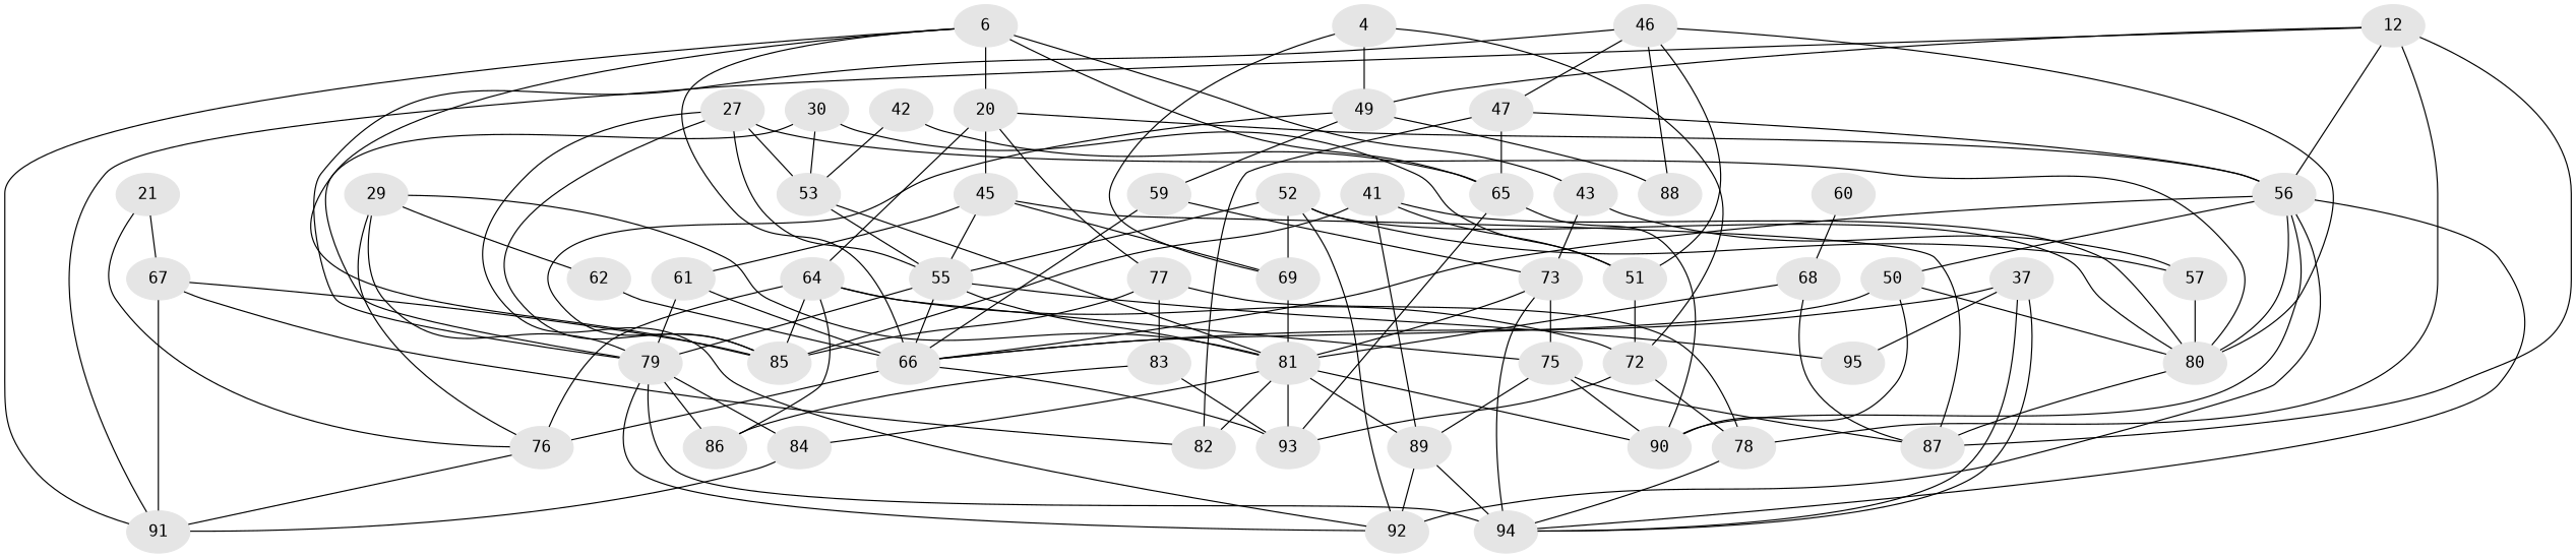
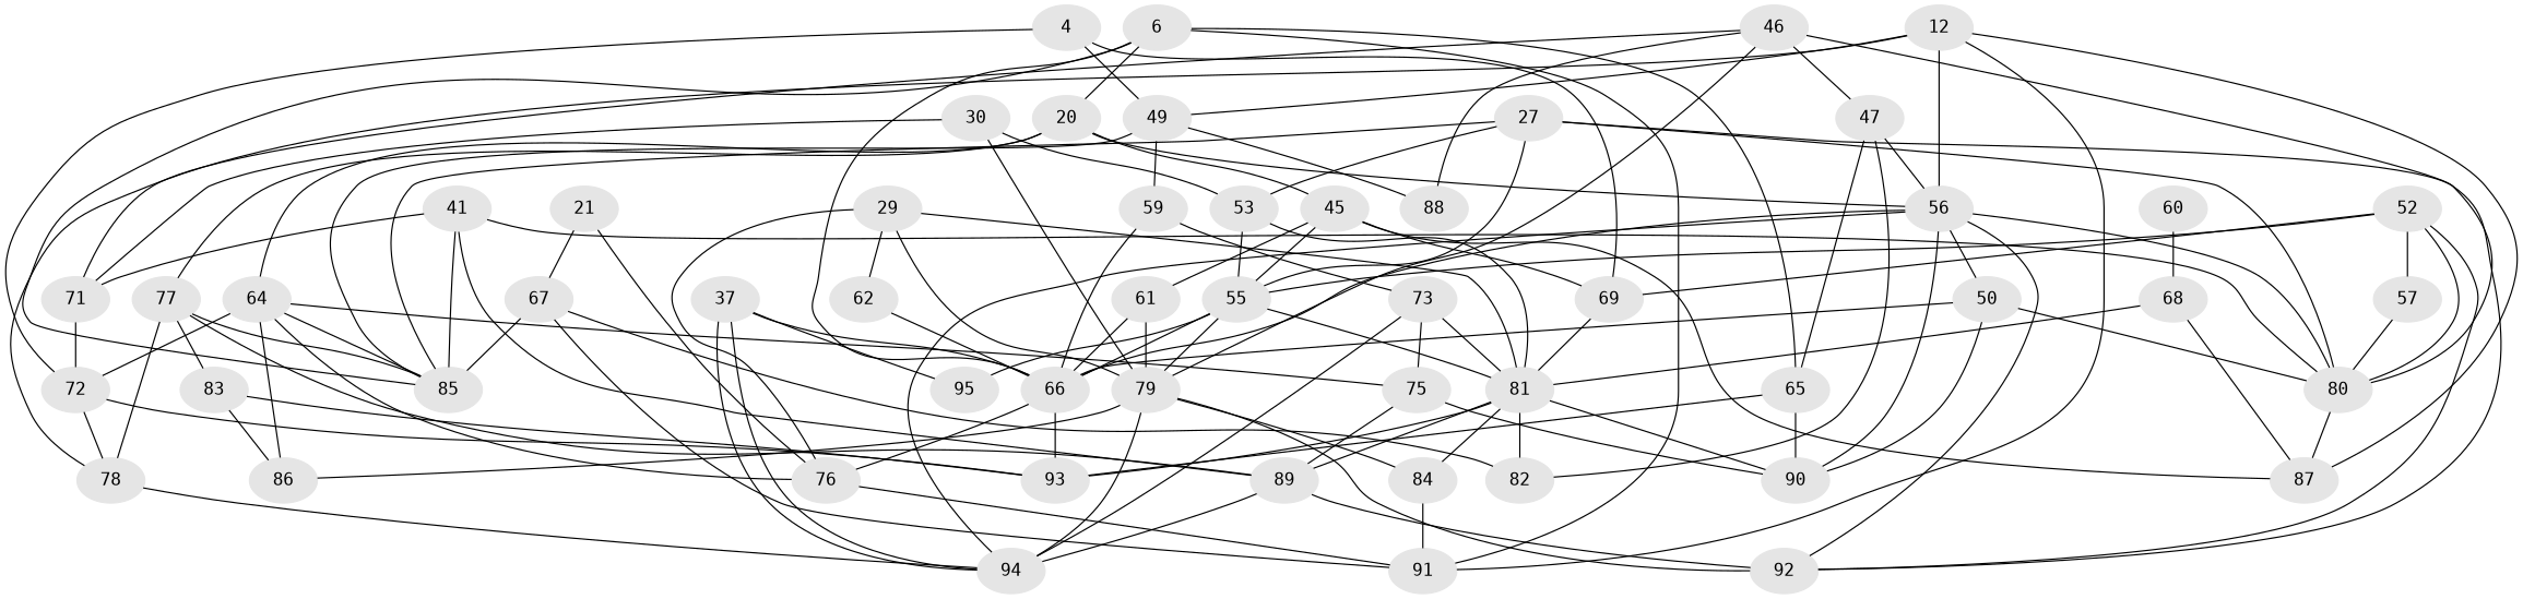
  graph {
    fontname="DejaVu Sans Mono"
    node [color=gray90 fontname="DejaVu Sans Mono" style=filled]
    edge [fontname="DejaVu Sans Mono"]
    4
    49
    69 [super="+48"]
    72
    85 [super="+22+8"]
    88
    59
    81 [super="+54+74"]
    78
    93 [super="+31"]
    20 [super="+19"]
    56 [super="+23"]
    45 [super="+40"]
    64 [super="+9"]
    77 [super="+2+63"]
    6
-   43 [super="+3"]
    65
    66 [super="+13+11"]
    91 [super="+34"]
    57 [super="+7"]
    73 [super="+16+21"]
    90
    76
    12
    87
    80 [super="+17+70"]
    92
    94 [super="+1"]
    50
    55 [super="+44"]
    61
    75
    86
    89 [super="+26+39"]
    83
    n37 [label=21]
    67
    82 [super="+32"]
    27 [super="+18"]
    53
    79 [super="+71"]
    95
    29
    62
    84
-   51 [super="+28"]
+   51 [super="+28" label=71]
    30
    37
    41
-   42
    46 [super="+24"]
    47
    52 [super="+36"]
    60
    68
    4 -- 49
    4 -- 69
    4 -- 72
    49 -- 85
    49 -- 88
    49 -- 59
    69 -- 81 [weight=2]
    72 -- 78
    72 -- 93
    59 -- 66
    59 -- 73
    81 -- 93
    81 -- 90
    81 -- 89
    81 -- 82 [weight=2]
    81 -- 84
    78 -- 94
    20 -- 56
    20 -- 45
    20 -- 64 [weight=2]
    20 -- 77
    56 -- 66
    56 -- 90
    56 -- 80
    56 -- 92
    56 -- 94
    56 -- 50
    45 -- 69
    45 -- 87
    45 -- 55
    45 -- 61
    64 -- 72
    64 -- 85
    64 -- 76
    64 -- 75
    64 -- 86
    77 -- 85
    77 -- 78
+   77 -- 89 [weight=2]
    77 -- 83
    6 -- 85
    6 -- 20
-   6 -- 43 [weight=2]
    6 -- 65
    6 -- 66
    6 -- 91
-   43 -- 57 [weight=3]
-   43 -- 73
    65 -- 93
    65 -- 90
    66 -- 93
    66 -- 76 [weight=3]
    57 -- 80 [weight=3]
    73 -- 81
    73 -- 94
    73 -- 75
    76 -- 91
    12 -- 49
    12 -- 78
    12 -- 56
    12 -- 91
    12 -- 87
    80 -- 87
    50 -- 66
    50 -- 90
    50 -- 80
    55 -- 81
    55 -- 66
    55 -- 79
    55 -- 95
    61 -- 66
    61 -- 79 [weight=2]
    75 -- 90
-   75 -- 87
    75 -- 89
    89 -- 92 [weight=2]
    89 -- 94
    83 -- 93
    83 -- 86
    n37 -- 76
    n37 -- 67
    67 -- 85
    67 -- 91
    67 -- 82
    27 -- 85
    27 -- 80 [weight=2]
    27 -- 92
    27 -- 55
    27 -- 53
    53 -- 81
    53 -- 55
    79 -- 92
    79 -- 94 [weight=2]
    79 -- 86
    79 -- 84
    29 -- 81
    29 -- 76
    29 -- 79
    29 -- 62
    62 -- 66
    84 -- 91
    51 -- 72 [weight=2]
    30 -- 53
    30 -- 79
    30 -- 51
    37 -- 66
    37 -- 94
    37 -- 94
    37 -- 95
    41 -- 85
    41 -- 80
    41 -- 89
    41 -- 51
-   42 -- 65
-   42 -- 53
    46 -- 88
    46 -- 80
    46 -- 79
    46 -- 51
    46 -- 47
    47 -- 56
    47 -- 65
    47 -- 82 [weight=2]
    52 -- 69 [weight=2]
    52 -- 57
    52 -- 80
    52 -- 92
    52 -- 55
    60 -- 68
    68 -- 81
    68 -- 87
  }
